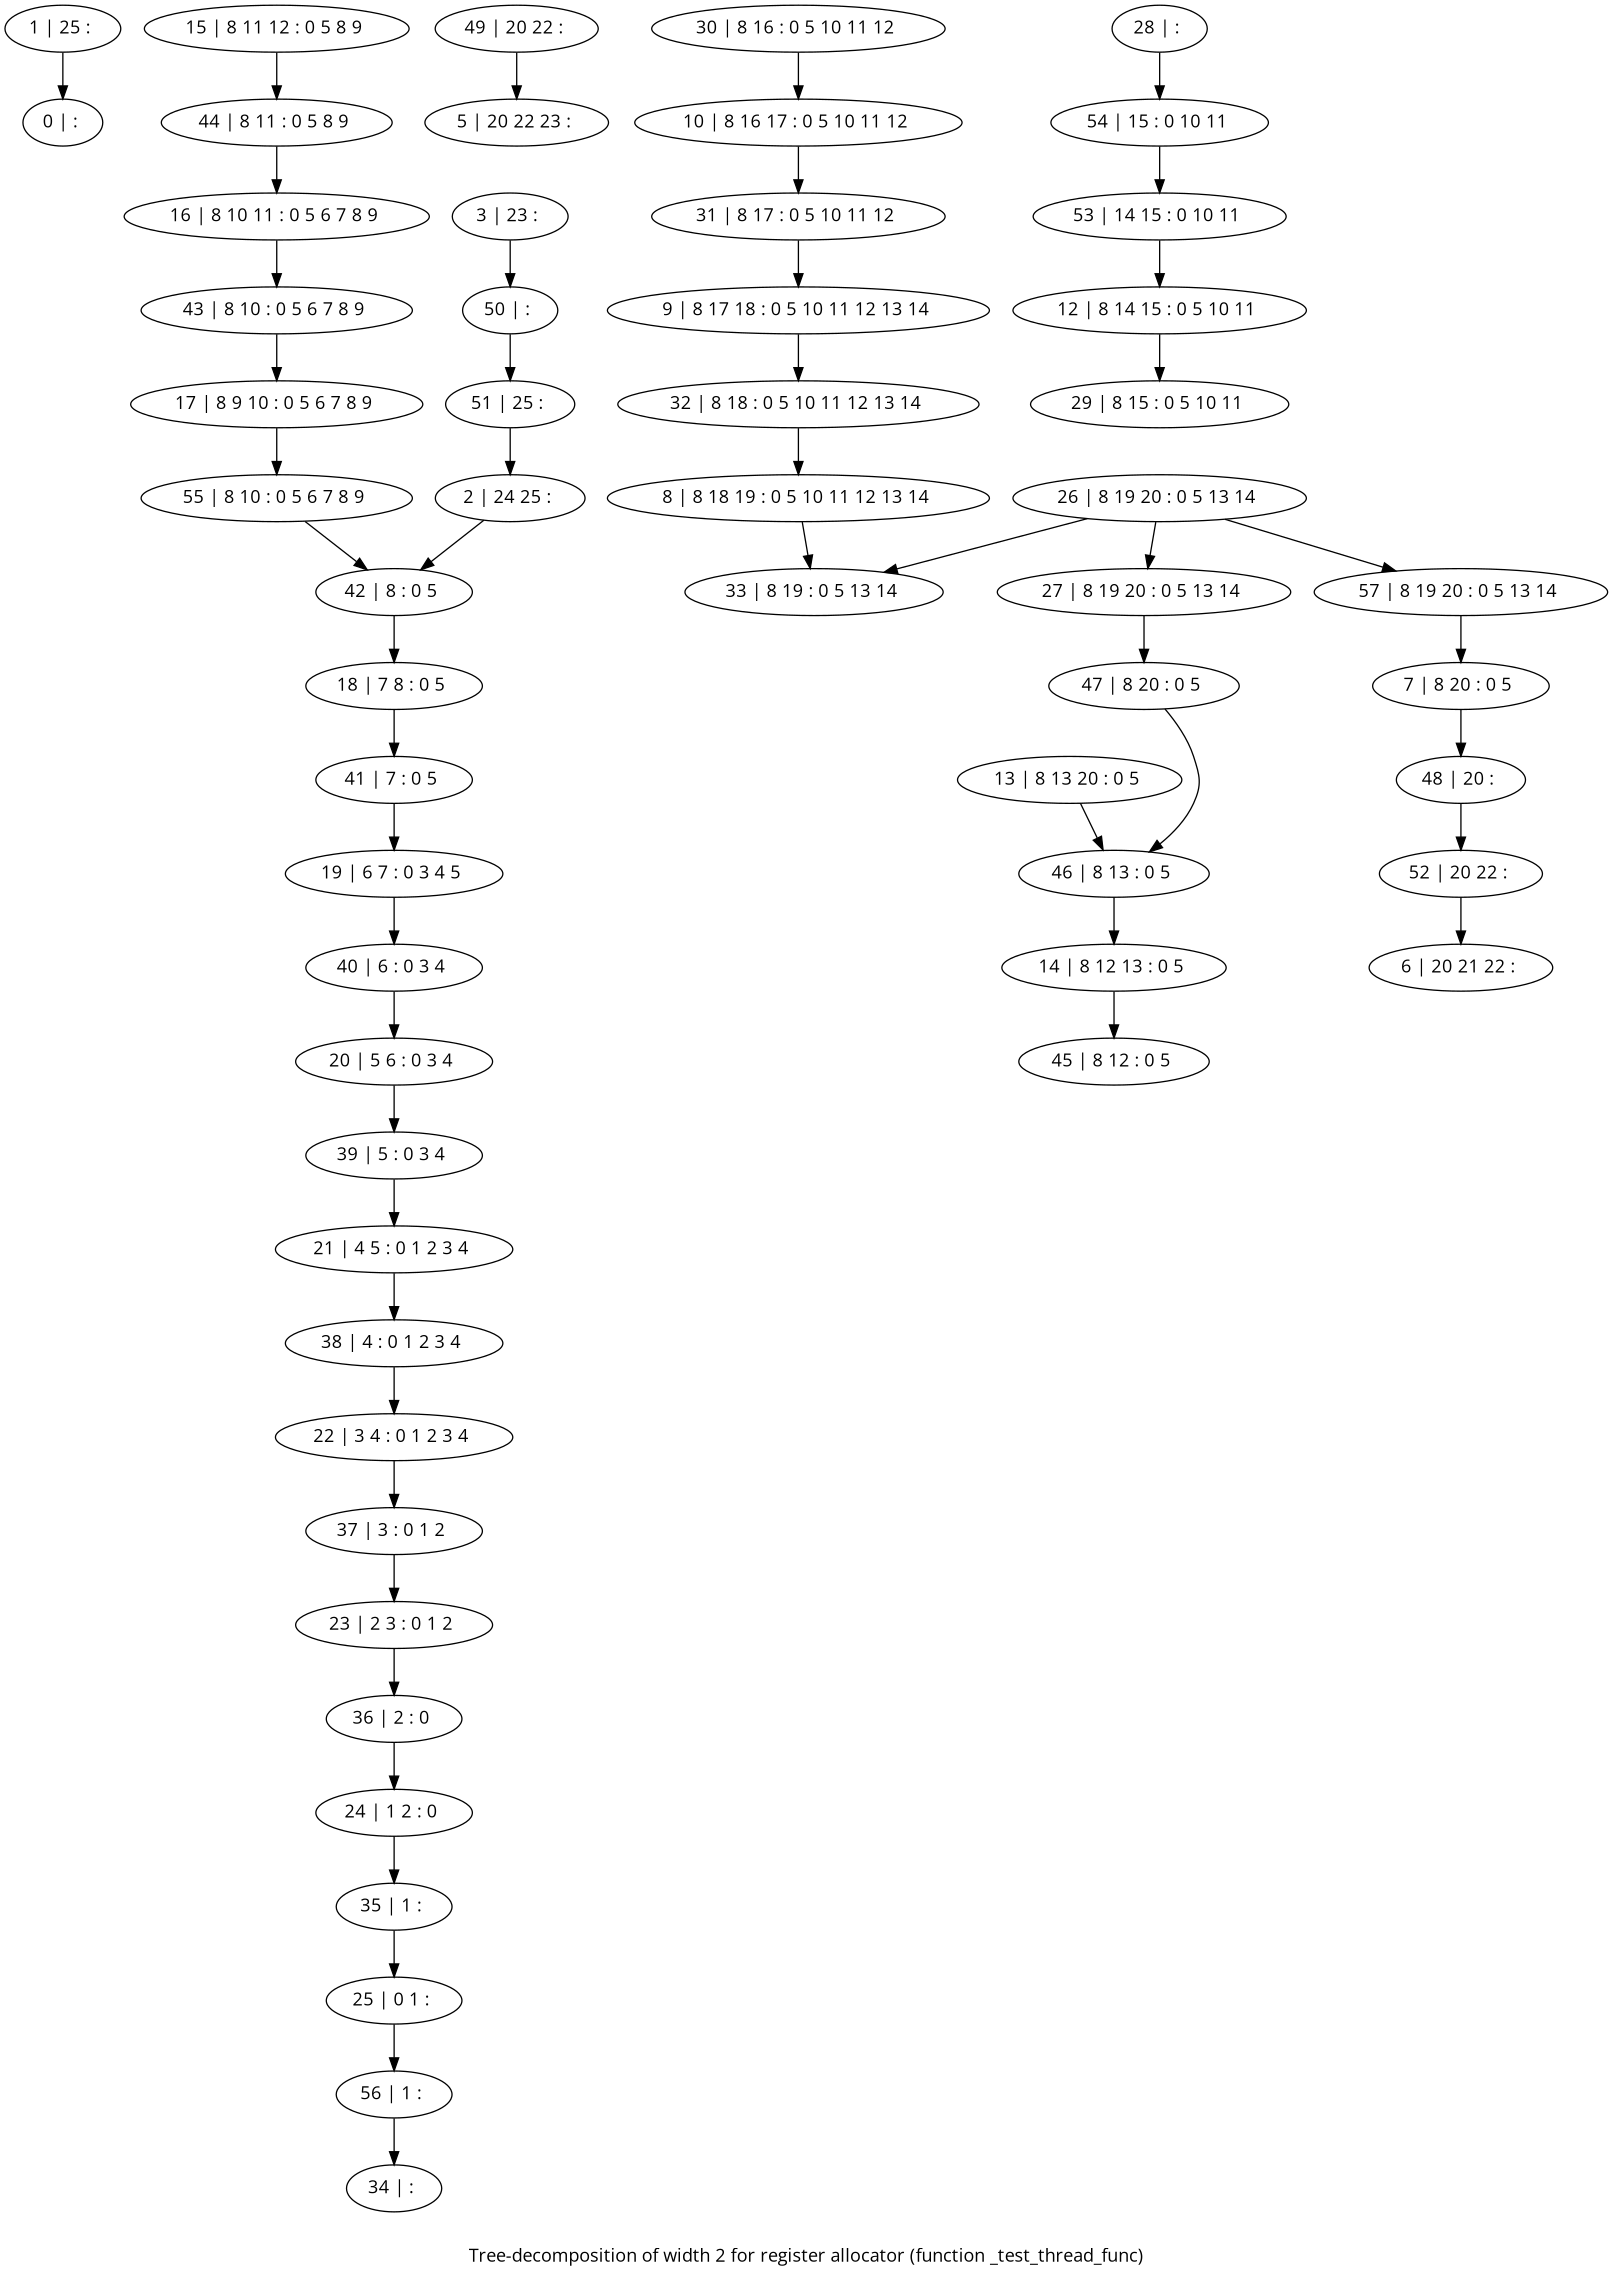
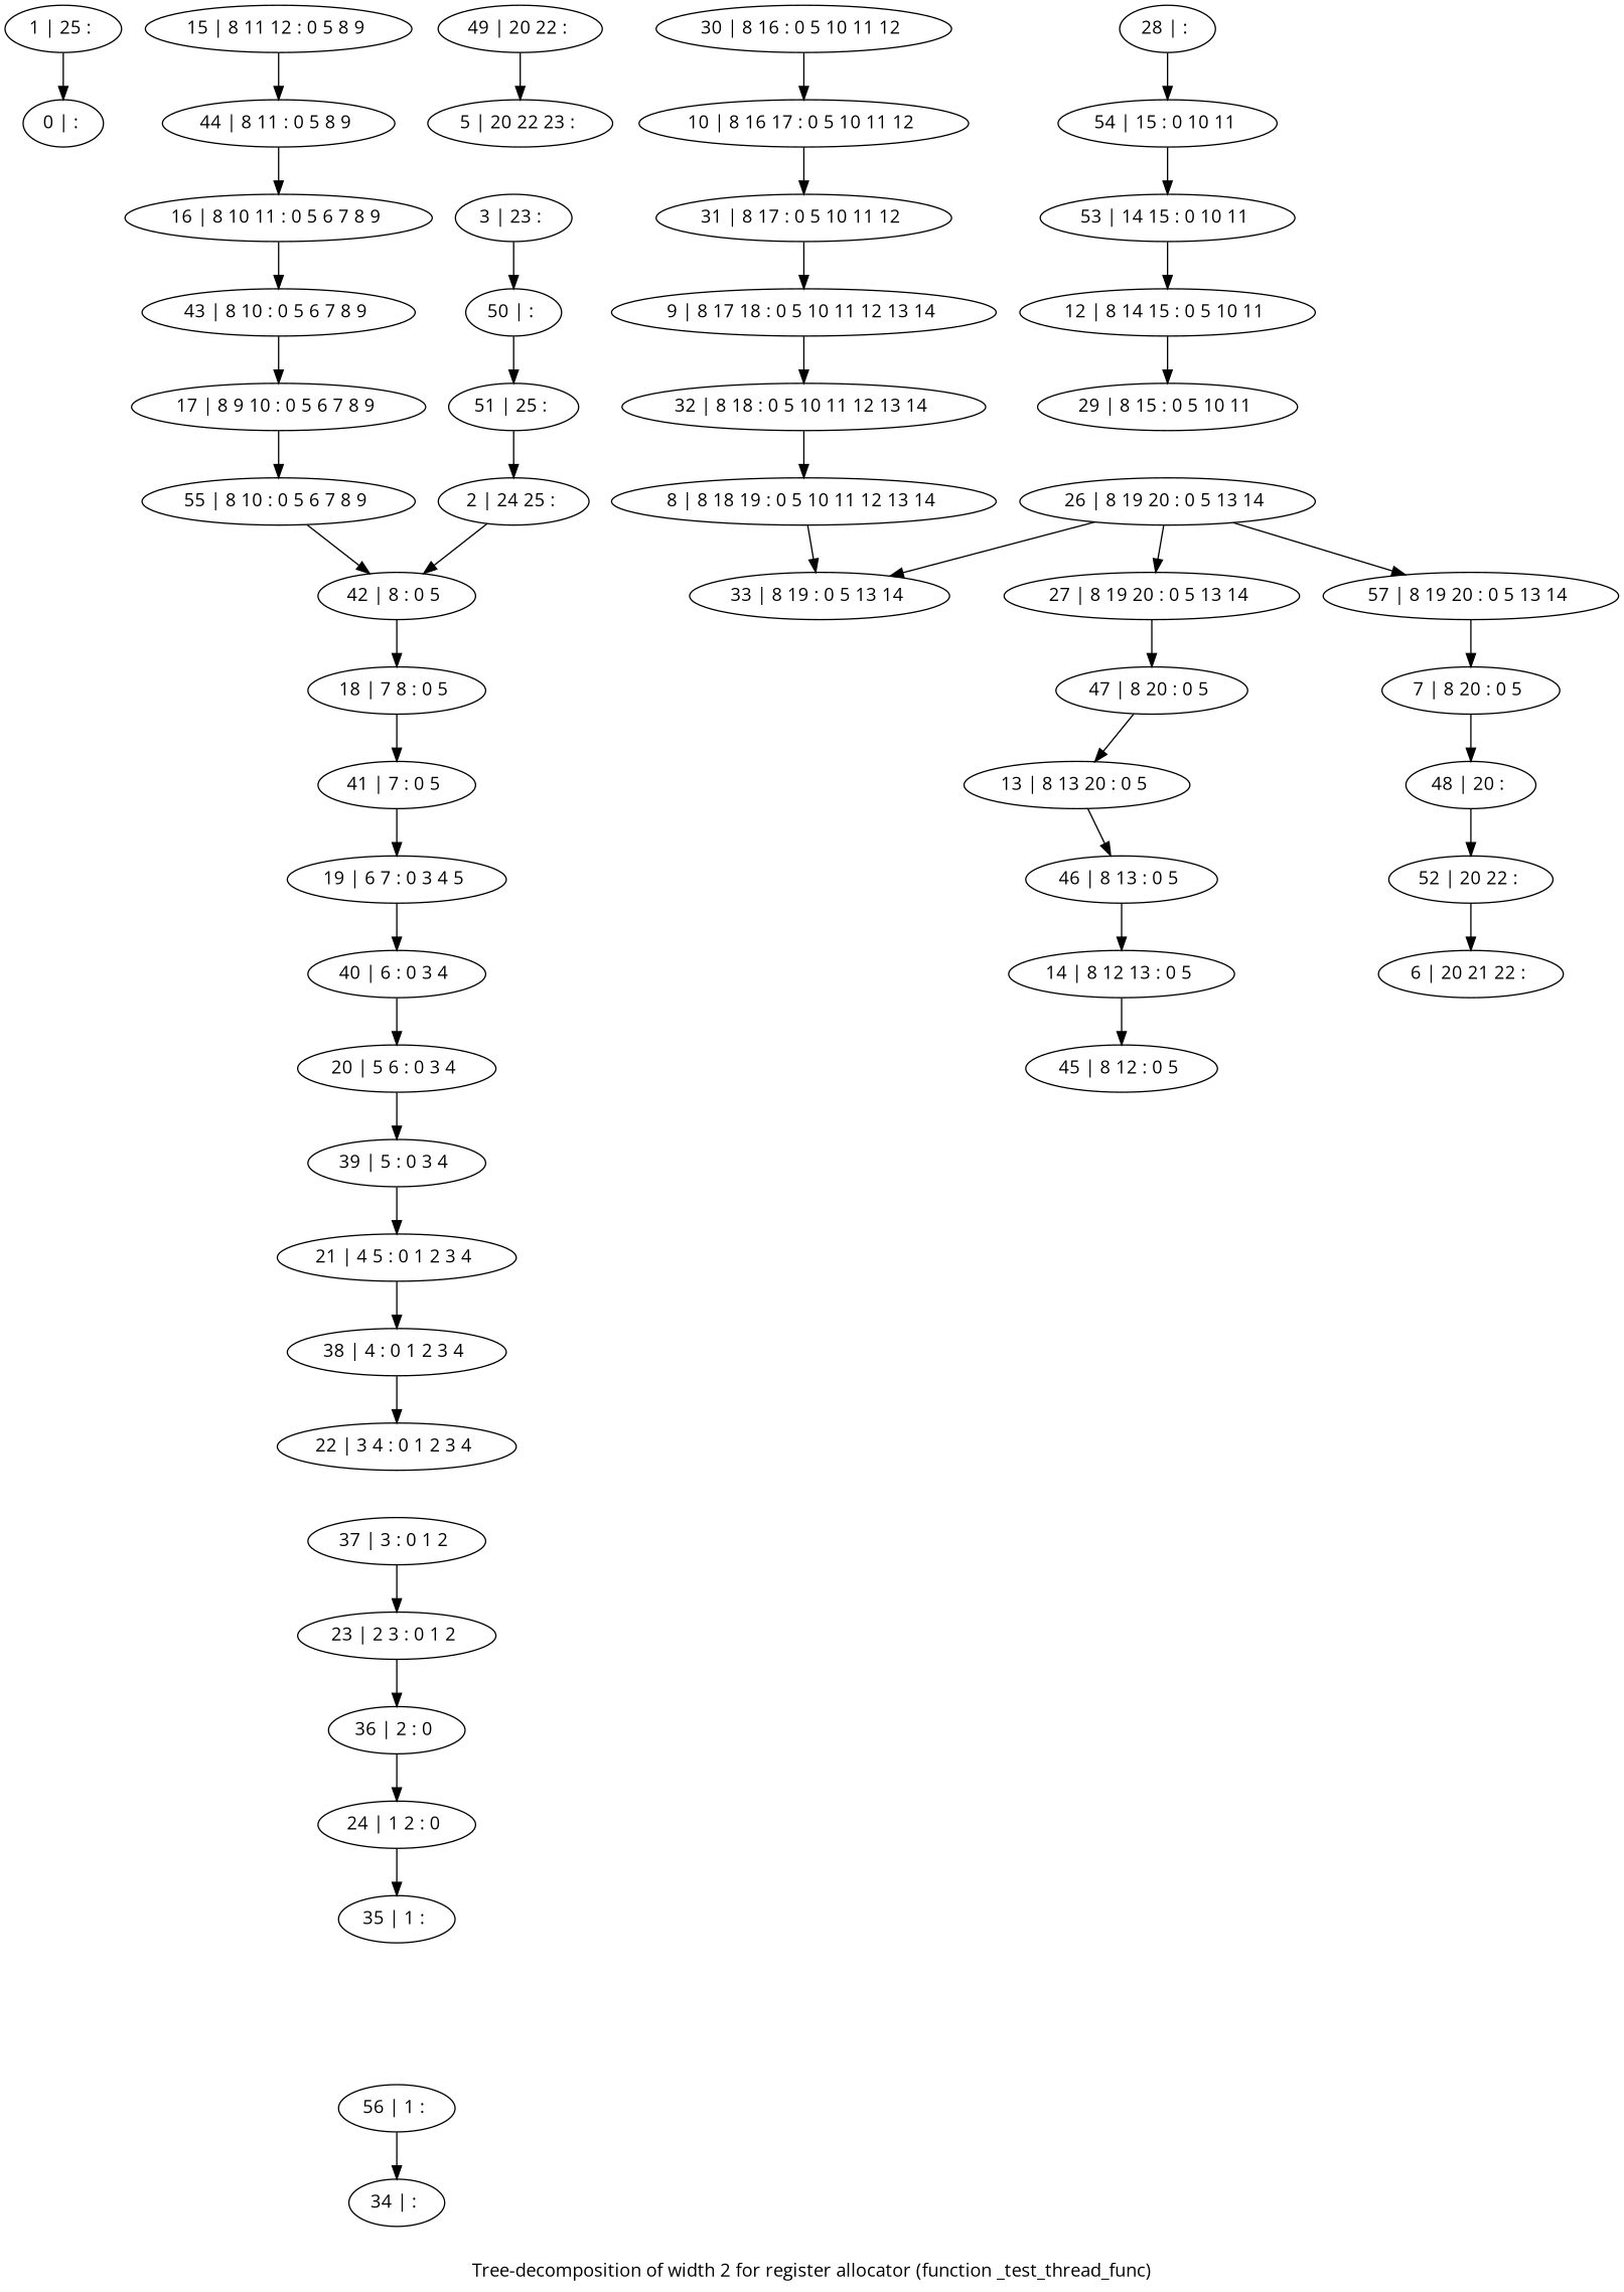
  digraph {
    fontname="Open Sans"
    label="Tree-decomposition of width 2 for register allocator (function _test_thread_func)"
    node [fontname="Open Sans"]
    edge [fontname="Open Sans"]
    n1 [label="0 | : "]
    n2 [label="1 | 25 : "]
    n3 [label="2 | 24 25 : "]
    n4 [label="42 | 8 : 0 5 "]
    n5 [label="3 | 23 : "]
    n6 [label="50 | : "]
    n7 [label="51 | 25 : "]
    n8 [label="5 | 20 22 23 : "]
    n9 [label="6 | 20 21 22 : "]
    n10 [label="49 | 20 22 : "]
    n11 [label="7 | 8 20 : 0 5 "]
    n12 [label="48 | 20 : "]
    n13 [label="52 | 20 22 : "]
    n14 [label="8 | 8 18 19 : 0 5 10 11 12 13 14 "]
    n15 [label="33 | 8 19 : 0 5 13 14 "]
    n16 [label="9 | 8 17 18 : 0 5 10 11 12 13 14 "]
    n17 [label="32 | 8 18 : 0 5 10 11 12 13 14 "]
    n18 [label="10 | 8 16 17 : 0 5 10 11 12 "]
    n19 [label="31 | 8 17 : 0 5 10 11 12 "]
    n20 [label="30 | 8 16 : 0 5 10 11 12 "]
    n21 [label="12 | 8 14 15 : 0 5 10 11 "]
    n22 [label="29 | 8 15 : 0 5 10 11 "]
    n23 [label="13 | 8 13 20 : 0 5 "]
    n24 [label="46 | 8 13 : 0 5 "]
    n25 [label="14 | 8 12 13 : 0 5 "]
    n26 [label="45 | 8 12 : 0 5 "]
    n27 [label="15 | 8 11 12 : 0 5 8 9 "]
    n28 [label="44 | 8 11 : 0 5 8 9 "]
    n29 [label="16 | 8 10 11 : 0 5 6 7 8 9 "]
    n30 [label="43 | 8 10 : 0 5 6 7 8 9 "]
    n31 [label="17 | 8 9 10 : 0 5 6 7 8 9 "]
    n32 [label="55 | 8 10 : 0 5 6 7 8 9 "]
    n33 [label="18 | 7 8 : 0 5 "]
    n34 [label="41 | 7 : 0 5 "]
    n35 [label="19 | 6 7 : 0 3 4 5 "]
    n36 [label="40 | 6 : 0 3 4 "]
    n37 [label="20 | 5 6 : 0 3 4 "]
    n38 [label="39 | 5 : 0 3 4 "]
    n39 [label="21 | 4 5 : 0 1 2 3 4 "]
    n40 [label="38 | 4 : 0 1 2 3 4 "]
    n41 [label="22 | 3 4 : 0 1 2 3 4 "]
    n42 [label="37 | 3 : 0 1 2 "]
    n43 [label="23 | 2 3 : 0 1 2 "]
    n44 [label="36 | 2 : 0 "]
    n45 [label="24 | 1 2 : 0 "]
    n46 [label="35 | 1 : "]
-   n47 [label="25 | 0 1 : "]
    n48 [label="56 | 1 : "]
    n49 [label="34 | : "]
    n50 [label="26 | 8 19 20 : 0 5 13 14 "]
    n51 [label="27 | 8 19 20 : 0 5 13 14 "]
    n52 [label="57 | 8 19 20 : 0 5 13 14 "]
    n53 [label="47 | 8 20 : 0 5 "]
    n54 [label="28 | : "]
    n55 [label="54 | 15 : 0 10 11 "]
    n56 [label="53 | 14 15 : 0 10 11 "]
    n2 -> n1
    n3 -> n4
    n4 -> n33
    n5 -> n6
    n6 -> n7
    n7 -> n3
    n10 -> n8
    n11 -> n12
    n12 -> n13
    n13 -> n9
    n14 -> n15
    n16 -> n17
    n17 -> n14
    n18 -> n19
    n19 -> n16
    n20 -> n18
    n21 -> n22
    n23 -> n24
    n24 -> n25
    n25 -> n26
    n27 -> n28
    n28 -> n29
    n29 -> n30
    n30 -> n31
    n31 -> n32
    n32 -> n4
    n33 -> n34
    n34 -> n35
    n35 -> n36
    n36 -> n37
    n37 -> n38
    n38 -> n39
    n39 -> n40
    n40 -> n41
-   n41 -> n42
    n42 -> n43
    n43 -> n44
    n44 -> n45
    n45 -> n46
-   n46 -> n47
-   n47 -> n48
    n48 -> n49
    n50 -> n15
    n50 -> n51
    n50 -> n52
    n51 -> n53
    n52 -> n11
-   n53 -> n24
+   n53 -> n23
    n54 -> n55
    n55 -> n56
    n56 -> n21
  }
